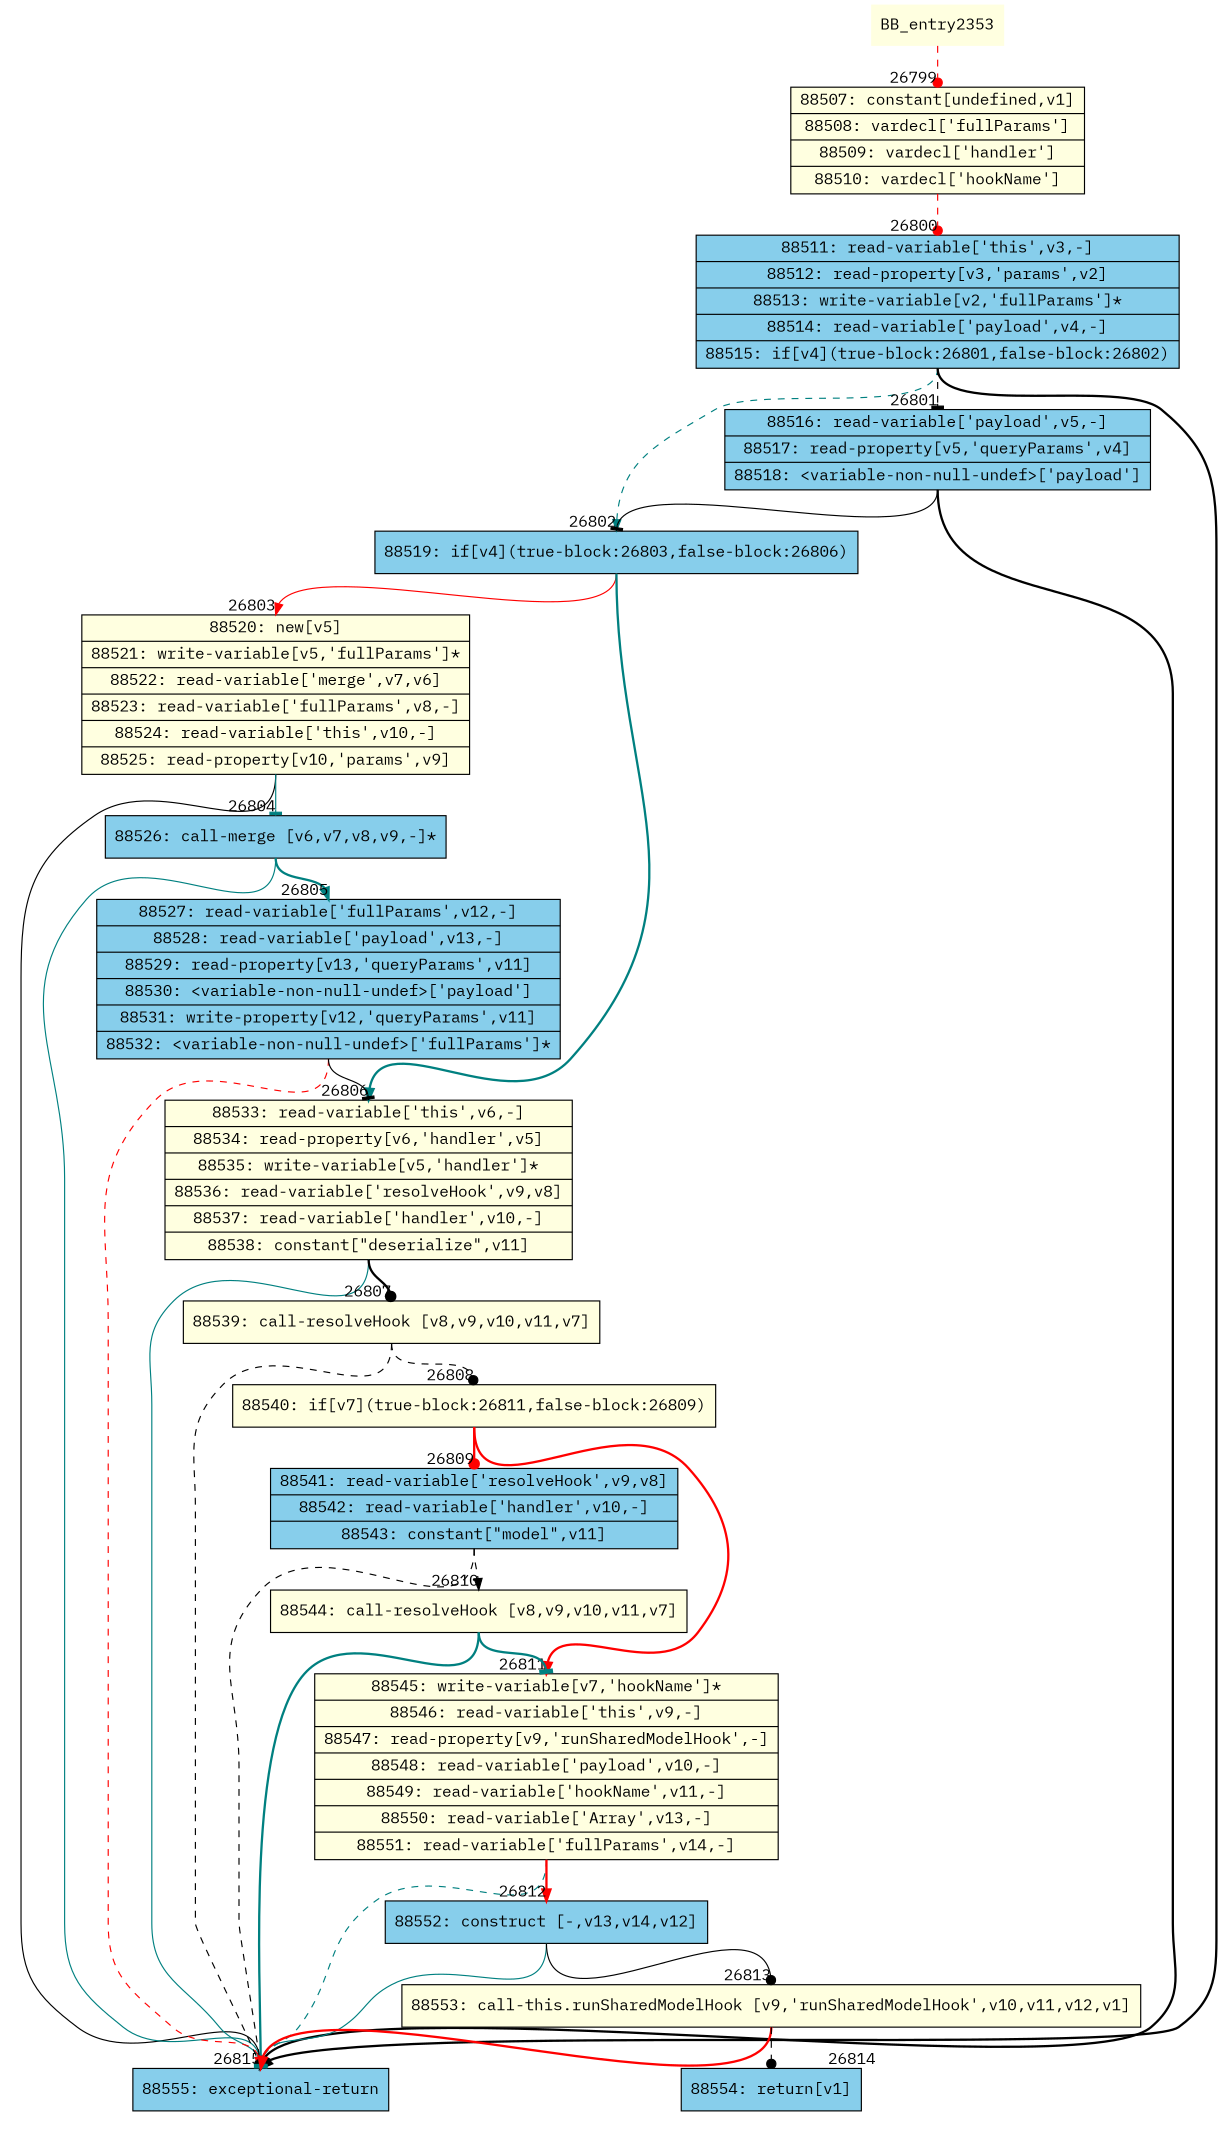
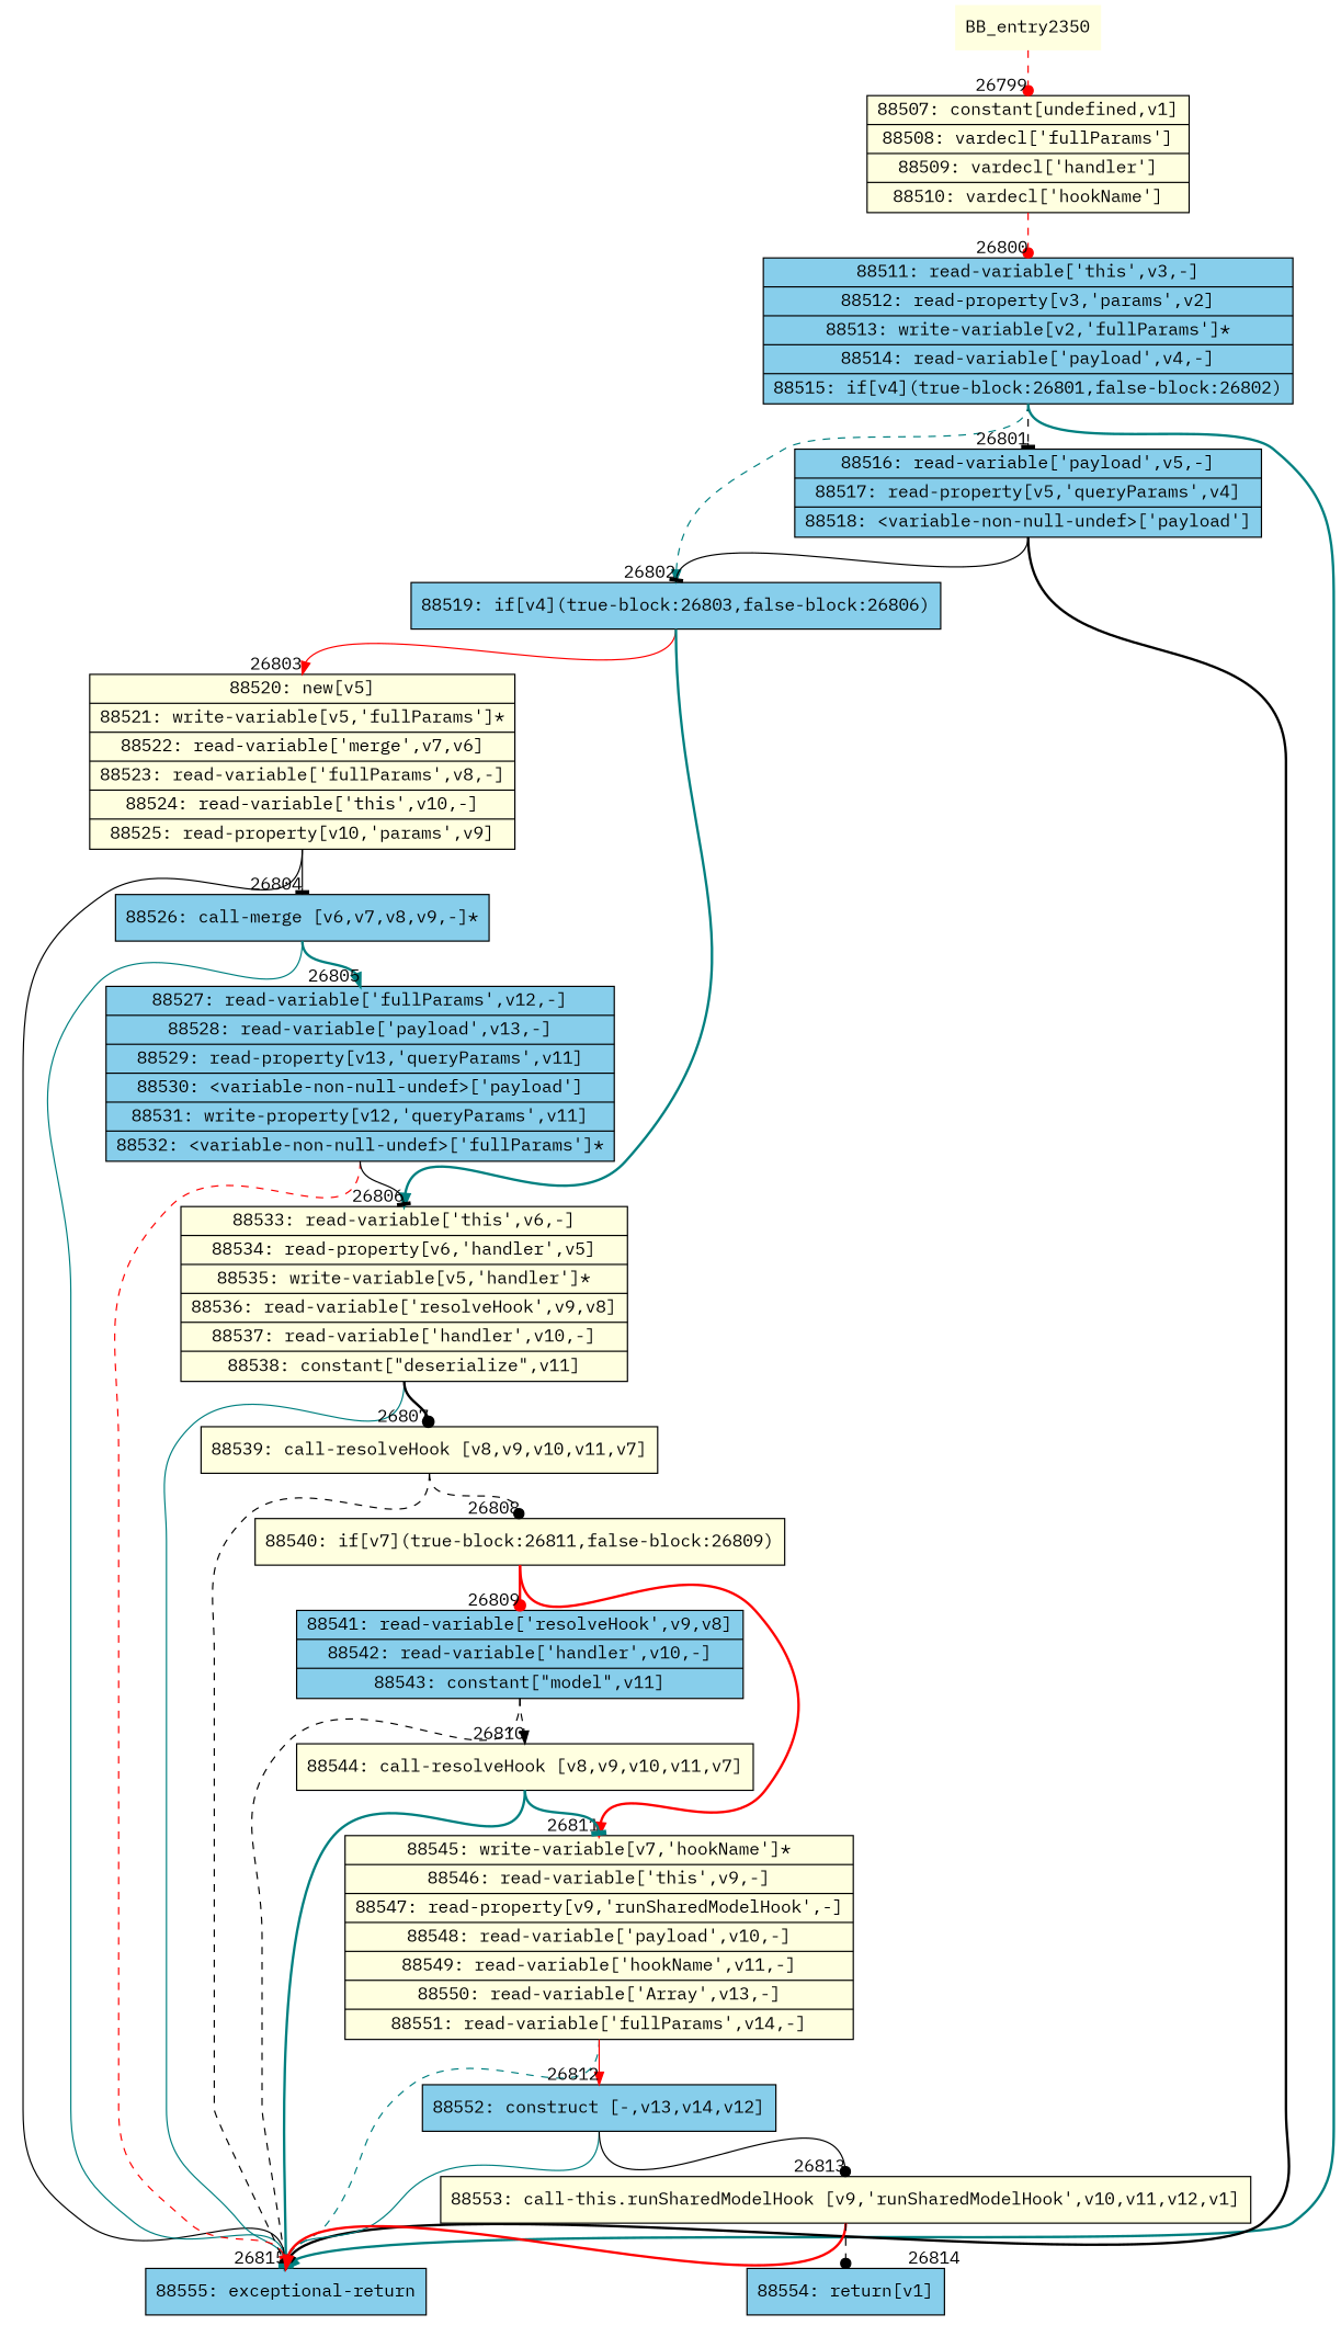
  digraph {
    fontname="IBM Plex Mono"
    rankdir=TD
    node [fillcolor=lightyellow fontname="IBM Plex Mono" shape=record style=filled]
    edge [arrowhead=normal color=black fontname="IBM Plex Mono" headport=n style=dashed tailport=s]
-   BB_entry2350 [shape=none label=BB_entry2353]
+   BB_entry2350 [shape=none]
    n2 [label="{88507: constant[undefined,v1]|88508: vardecl['fullParams']|88509: vardecl['handler']|88510: vardecl['hookName']}"]
    n3 [fillcolor=skyblue label="{88511: read-variable['this',v3,-]|88512: read-property[v3,'params',v2]|88513: write-variable[v2,'fullParams']*|88514: read-variable['payload',v4,-]|88515: if[v4](true-block:26801,false-block:26802)}"]
    n4 [fillcolor=skyblue label="{88519: if[v4](true-block:26803,false-block:26806)}"]
    n5 [fillcolor=skyblue label="{88516: read-variable['payload',v5,-]|88517: read-property[v5,'queryParams',v4]|88518: \<variable-non-null-undef\>['payload']}"]
    n6 [fillcolor=skyblue label="{88555: exceptional-return}"]
    n7 [label="{88520: new[v5]|88521: write-variable[v5,'fullParams']*|88522: read-variable['merge',v7,v6]|88523: read-variable['fullParams',v8,-]|88524: read-variable['this',v10,-]|88525: read-property[v10,'params',v9]}"]
    n8 [label="{88533: read-variable['this',v6,-]|88534: read-property[v6,'handler',v5]|88535: write-variable[v5,'handler']*|88536: read-variable['resolveHook',v9,v8]|88537: read-variable['handler',v10,-]|88538: constant[\"deserialize\",v11]}"]
    n9 [fillcolor=skyblue label="{88526: call-merge [v6,v7,v8,v9,-]*}"]
    n10 [label="{88539: call-resolveHook [v8,v9,v10,v11,v7]}"]
    n11 [fillcolor=skyblue label="{88527: read-variable['fullParams',v12,-]|88528: read-variable['payload',v13,-]|88529: read-property[v13,'queryParams',v11]|88530: \<variable-non-null-undef\>['payload']|88531: write-property[v12,'queryParams',v11]|88532: \<variable-non-null-undef\>['fullParams']*}"]
    n12 [label="{88540: if[v7](true-block:26811,false-block:26809)}"]
    n13 [label="{88545: write-variable[v7,'hookName']*|88546: read-variable['this',v9,-]|88547: read-property[v9,'runSharedModelHook',-]|88548: read-variable['payload',v10,-]|88549: read-variable['hookName',v11,-]|88550: read-variable['Array',v13,-]|88551: read-variable['fullParams',v14,-]}"]
    n14 [fillcolor=skyblue label="{88541: read-variable['resolveHook',v9,v8]|88542: read-variable['handler',v10,-]|88543: constant[\"model\",v11]}"]
    n15 [fillcolor=skyblue label="{88552: construct [-,v13,v14,v12]}"]
    n16 [label="{88544: call-resolveHook [v8,v9,v10,v11,v7]}"]
    n17 [label="{88553: call-this.runSharedModelHook [v9,'runSharedModelHook',v10,v11,v12,v1]}"]
    n18 [fillcolor=skyblue label="{88554: return[v1]}"]
    BB_entry2350 -> n2 [arrowhead=dot color=red headlabel="    26799"]
    n2 -> n3 [arrowhead=dot color=red headlabel="      26800"]
    n3 -> n4 [color=teal headlabel="      26802"]
    n3 -> n5 [arrowhead=tee headlabel="      26801"]
-   n3 -> n6 [headlabel="      26815" style=bold]
+   n3 -> n6 [color=teal headlabel="      26815" style=bold]
    n4 -> n7 [color=red headlabel="      26803" style=solid]
    n4 -> n8 [color=teal headlabel="      26806" style=bold]
    n5 -> n4 [arrowhead=tee style=solid]
    n5 -> n6 [style=bold]
    n7 -> n6 [style=solid]
-   n7 -> n9 [arrowhead=tee color=teal headlabel="      26804" style=solid]
+   n7 -> n9 [arrowhead=tee headlabel="      26804" style=solid]
    n8 -> n6 [arrowhead=dot color=teal style=solid]
    n8 -> n10 [arrowhead=dot headlabel="      26807" style=bold]
    n9 -> n6 [arrowhead=dot color=teal style=solid]
    n9 -> n11 [color=teal headlabel="      26805" style=bold]
    n10 -> n6 [arrowhead=dot]
    n10 -> n12 [arrowhead=dot headlabel="      26808"]
    n11 -> n6 [color=red]
    n11 -> n8 [arrowhead=tee style=solid]
    n12 -> n13 [color=red headlabel="      26811" style=bold]
    n12 -> n14 [arrowhead=dot color=red headlabel="      26809" style=bold]
    n13 -> n6 [arrowhead=tee color=teal]
-   n13 -> n15 [color=red headlabel="      26812" style=bold]
+   n13 -> n15 [color=red headlabel="      26812" style=solid]
    n14 -> n6 [arrowhead=dot]
    n14 -> n16 [headlabel="      26810"]
    n15 -> n6 [color=teal style=solid]
    n15 -> n17 [arrowhead=dot headlabel="      26813" style=solid]
    n16 -> n6 [arrowhead=tee color=teal style=bold]
    n16 -> n13 [arrowhead=tee color=teal style=bold]
    n17 -> n6 [color=red style=bold]
    n17 -> n18 [arrowhead=dot headlabel="      26814"]
  }
